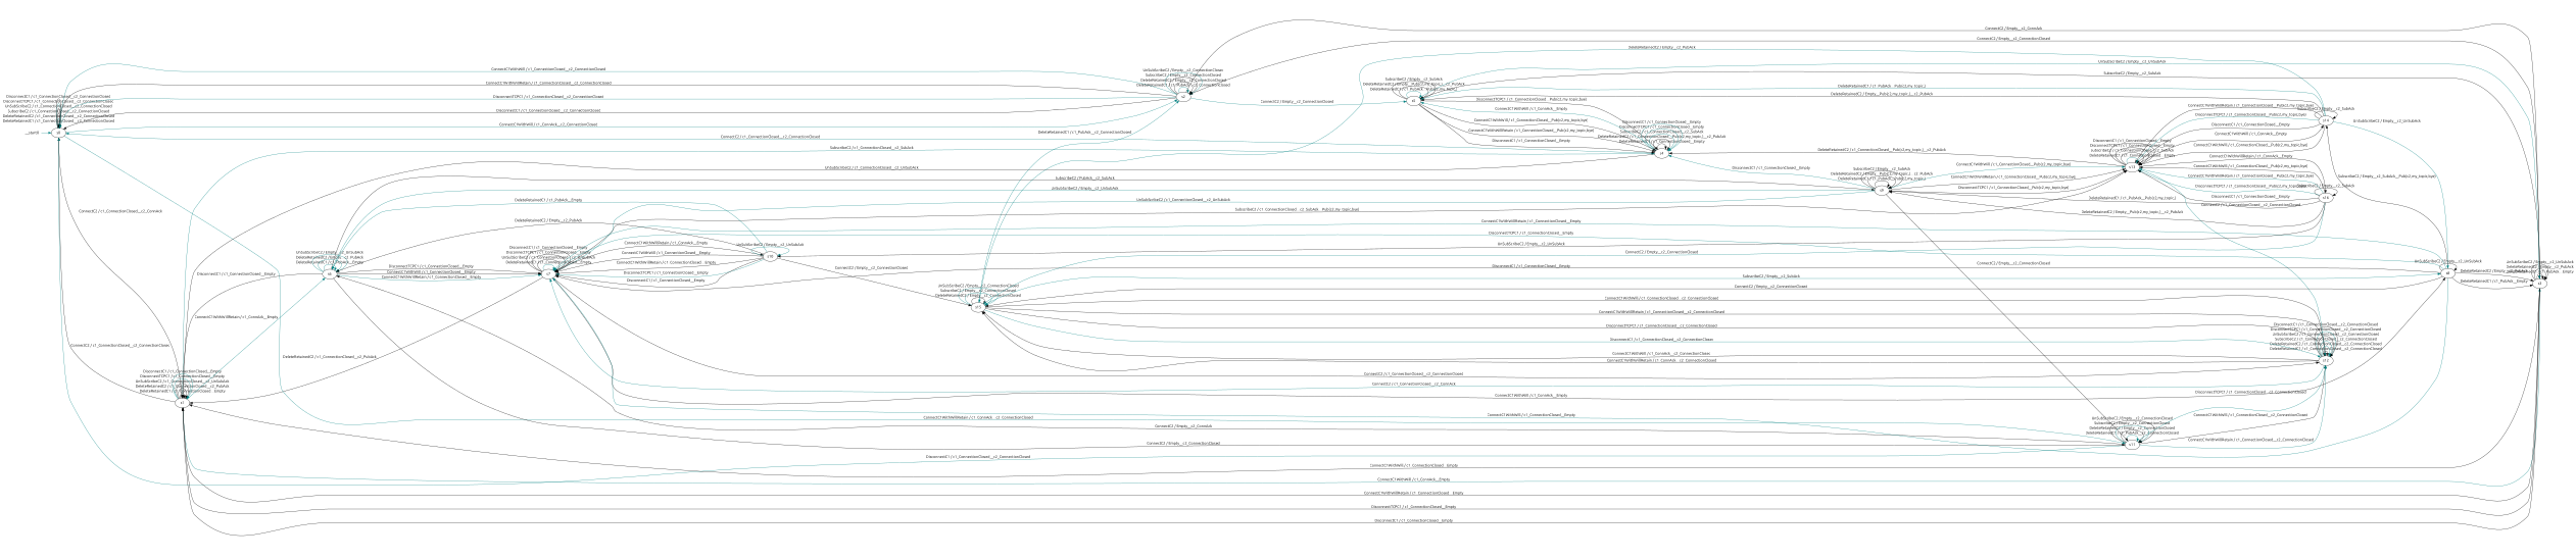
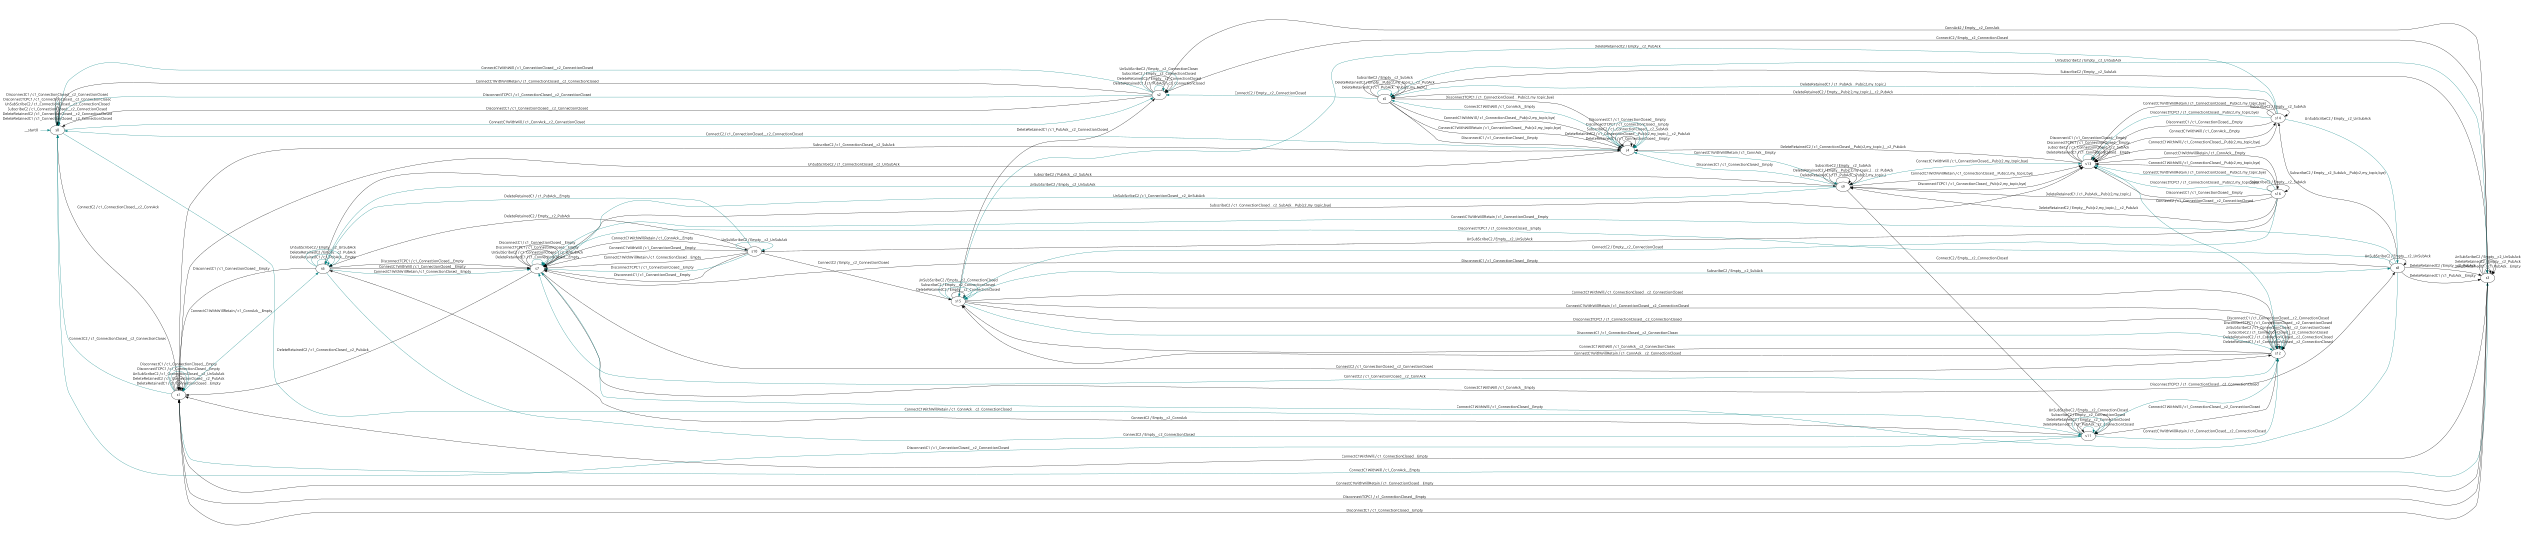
  digraph {
    fontname=Ubuntu
    rankdir=LR
    node [fontname=Ubuntu]
    edge [color=black fontname=Ubuntu]
    n1 [label=s0]
    n2 [label=s1]
    n3 [label=s2]
    n4 [label=s11]
    n5 [label=s3]
    n6 [label=s4]
    n7 [label=s6]
    n8 [label=s12]
    n9 [label=s5]
    n10 [label=s9]
    n11 [label=s7]
    n12 [label=s15]
    n13 [label=s13]
    n14 [label=s8]
    n15 [label=s10]
    n16 [label=s14]
    n17 [label=s16]
    __start0 [shape=none]
    n1 -> n1 [color=teal label="DeleteRetainedC1 / c1_ConnectionClosed__c2_ConnectionClosed"]
    n1 -> n1 [color=teal label="DeleteRetainedC2 / c1_ConnectionClosed__c2_ConnectionClosed"]
    n1 -> n1 [label="SubscribeC2 / c1_ConnectionClosed__c2_ConnectionClosed"]
    n1 -> n1 [label="UnSubScribeC2 / c1_ConnectionClosed__c2_ConnectionClosed"]
    n1 -> n1 [color=teal label="DisconnectTCPC1 / c1_ConnectionClosed__c2_ConnectionClosed"]
    n1 -> n1 [label="DisconnectC1 / c1_ConnectionClosed__c2_ConnectionClosed"]
    n1 -> n2 [label="ConnectC2 / c1_ConnectionClosed__c2_ConnAck"]
    n1 -> n3 [color=teal label="ConnectC1WithWill / c1_ConnAck__c2_ConnectionClosed"]
    n1 -> n4 [color=teal label="ConnectC1WithWillRetain / c1_ConnAck__c2_ConnectionClosed"]
-   n2 -> n1 [label="ConnectC2 / c1_ConnectionClosed__c2_ConnectionClosed"]
+   n2 -> n1 [color=teal label="ConnectC2 / c1_ConnectionClosed__c2_ConnectionClosed"]
    n2 -> n2 [label="DeleteRetainedC1 / c1_ConnectionClosed__Empty"]
    n2 -> n2 [label="DeleteRetainedC2 / c1_ConnectionClosed__c2_PubAck"]
    n2 -> n2 [label="UnSubScribeC2 / c1_ConnectionClosed__c2_UnSubAck"]
    n2 -> n2 [color=teal label="DisconnectTCPC1 / c1_ConnectionClosed__Empty"]
    n2 -> n2 [color=teal label="DisconnectC1 / c1_ConnectionClosed__Empty"]
    n2 -> n5 [color=teal label="ConnectC1WithWill / c1_ConnAck__Empty"]
-   n2 -> n6 [color=teal label="SubscribeC2 / c1_ConnectionClosed__c2_SubAck"]
+   n2 -> n6 [label="SubscribeC2 / c1_ConnectionClosed__c2_SubAck"]
    n2 -> n7 [color=teal label="ConnectC1WithWillRetain / c1_ConnAck__Empty"]
    n3 -> n1 [color=teal label="ConnectC1WithWill / c1_ConnectionClosed__c2_ConnectionClosed"]
    n3 -> n1 [label="ConnectC1WithWillRetain / c1_ConnectionClosed__c2_ConnectionClosed"]
    n3 -> n1 [color=teal label="DisconnectTCPC1 / c1_ConnectionClosed__c2_ConnectionClosed"]
    n3 -> n1 [label="DisconnectC1 / c1_ConnectionClosed__c2_ConnectionClosed"]
    n3 -> n3 [color=teal label="DeleteRetainedC1 / c1_PubAck__c2_ConnectionClosed"]
    n3 -> n3 [label="DeleteRetainedC2 / Empty__c2_ConnectionClosed"]
    n3 -> n3 [label="SubscribeC2 / Empty__c2_ConnectionClosed"]
    n3 -> n3 [color=teal label="UnSubScribeC2 / Empty__c2_ConnectionClosed"]
-   n3 -> n5 [label="ConnectC2 / Empty__c2_ConnAck"]
+   n3 -> n5 [label="ConnAck2 / Empty__c2_ConnAck"]
    n4 -> n1 [color=teal label="DisconnectC1 / c1_ConnectionClosed__c2_ConnectionClosed"]
    n4 -> n4 [color=teal label="DeleteRetainedC1 / c1_PubAck__c2_ConnectionClosed"]
    n4 -> n4 [label="DeleteRetainedC2 / Empty__c2_ConnectionClosed"]
    n4 -> n4 [color=teal label="SubscribeC2 / Empty__c2_ConnectionClosed"]
    n4 -> n4 [label="UnSubScribeC2 / Empty__c2_ConnectionClosed"]
    n4 -> n7 [label="ConnectC2 / Empty__c2_ConnAck"]
    n4 -> n8 [label="ConnectC1WithWill / c1_ConnectionClosed__c2_ConnectionClosed"]
    n4 -> n8 [color=teal label="ConnectC1WithWillRetain / c1_ConnectionClosed__c2_ConnectionClosed"]
    n4 -> n8 [color=teal label="DisconnectTCPC1 / c1_ConnectionClosed__c2_ConnectionClosed"]
    n5 -> n2 [label="ConnectC1WithWill / c1_ConnectionClosed__Empty"]
    n5 -> n2 [label="ConnectC1WithWillRetain / c1_ConnectionClosed__Empty"]
    n5 -> n2 [label="DisconnectTCPC1 / c1_ConnectionClosed__Empty"]
    n5 -> n2 [label="DisconnectC1 / c1_ConnectionClosed__Empty"]
    n5 -> n3 [label="ConnectC2 / Empty__c2_ConnectionClosed"]
    n5 -> n5 [label="DeleteRetainedC1 / c1_PubAck__Empty"]
    n5 -> n5 [label="DeleteRetainedC2 / Empty__c2_PubAck"]
    n5 -> n5 [label="UnSubScribeC2 / Empty__c2_UnSubAck"]
    n5 -> n9 [label="SubscribeC2 / Empty__c2_SubAck"]
    n6 -> n1 [color=teal label="ConnectC2 / c1_ConnectionClosed__c2_ConnectionClosed"]
    n6 -> n2 [label="UnSubScribeC2 / c1_ConnectionClosed__c2_UnSubAck"]
    n6 -> n6 [label="DeleteRetainedC1 / c1_ConnectionClosed__Empty"]
    n6 -> n6 [label="DeleteRetainedC2 / c1_ConnectionClosed__Pub(c2,my_topic,)__c2_PubAck"]
    n6 -> n6 [color=teal label="SubscribeC2 / c1_ConnectionClosed__c2_SubAck"]
    n6 -> n6 [color=teal label="DisconnectTCPC1 / c1_ConnectionClosed__Empty"]
    n6 -> n6 [color=teal label="DisconnectC1 / c1_ConnectionClosed__Empty"]
    n6 -> n9 [color=teal label="ConnectC1WithWill / c1_ConnAck__Empty"]
+   n6 -> n10 [color=teal label="ConnectC1WithWillRetain / c1_ConnAck__Empty"]
    n7 -> n2 [label="DisconnectC1 / c1_ConnectionClosed__Empty"]
-   n7 -> n4 [label="ConnectC2 / Empty__c2_ConnectionClosed"]
+   n7 -> n4 [color=teal label="ConnectC2 / Empty__c2_ConnectionClosed"]
    n7 -> n7 [color=teal label="DeleteRetainedC1 / c1_PubAck__Empty"]
    n7 -> n7 [color=teal label="DeleteRetainedC2 / Empty__c2_PubAck"]
    n7 -> n7 [color=teal label="UnSubScribeC2 / Empty__c2_UnSubAck"]
    n7 -> n10 [label="SubscribeC2 / PubAck__c2_SubAck"]
    n7 -> n11 [label="ConnectC1WithWill / c1_ConnectionClosed__Empty"]
    n7 -> n11 [color=teal label="ConnectC1WithWillRetain / c1_ConnectionClosed__Empty"]
    n7 -> n11 [label="DisconnectTCPC1 / c1_ConnectionClosed__Empty"]
    n8 -> n8 [label="DeleteRetainedC1 / c1_ConnectionClosed__c2_ConnectionClosed"]
    n8 -> n8 [color=teal label="DeleteRetainedC2 / c1_ConnectionClosed__c2_ConnectionClosed"]
    n8 -> n8 [color=teal label="SubscribeC2 / c1_ConnectionClosed__c2_ConnectionClosed"]
    n8 -> n8 [label="UnSubScribeC2 / c1_ConnectionClosed__c2_ConnectionClosed"]
    n8 -> n8 [color=teal label="DisconnectTCPC1 / c1_ConnectionClosed__c2_ConnectionClosed"]
    n8 -> n8 [label="DisconnectC1 / c1_ConnectionClosed__c2_ConnectionClosed"]
    n8 -> n11 [color=teal label="ConnectC2 / c1_ConnectionClosed__c2_ConnAck"]
    n8 -> n12 [label="ConnectC1WithWill / c1_ConnAck__c2_ConnectionClosed"]
    n8 -> n12 [label="ConnectC1WithWillRetain / c1_ConnAck__c2_ConnectionClosed"]
-   n3 -> n9 [color=teal label="ConnectC2 / Empty__c2_ConnectionClosed"]
+   n9 -> n3 [color=teal label="ConnectC2 / Empty__c2_ConnectionClosed"]
    n9 -> n5 [color=teal label="UnSubScribeC2 / Empty__c2_UnSubAck"]
    n9 -> n6 [label="ConnectC1WithWill / c1_ConnectionClosed__Pub(c2,my_topic,bye)"]
    n9 -> n6 [label="ConnectC1WithWillRetain / c1_ConnectionClosed__Pub(c2,my_topic,bye)"]
    n9 -> n6 [label="DisconnectTCPC1 / c1_ConnectionClosed__Pub(c2,my_topic,bye)"]
    n9 -> n6 [label="DisconnectC1 / c1_ConnectionClosed__Empty"]
    n9 -> n9 [color=teal label="DeleteRetainedC1 / c1_PubAck__Pub(c2,my_topic,)"]
    n9 -> n9 [label="DeleteRetainedC2 / Empty__Pub(c2,my_topic,)__c2_PubAck"]
    n9 -> n9 [label="SubscribeC2 / Empty__c2_SubAck"]
    n10 -> n4 [label="ConnectC2 / Empty__c2_ConnectionClosed"]
    n10 -> n6 [color=teal label="DisconnectC1 / c1_ConnectionClosed__Empty"]
    n10 -> n7 [color=teal label="UnSubScribeC2 / Empty__c2_UnSubAck"]
    n10 -> n10 [label="DeleteRetainedC1 / c1_PubAck__Pub(c2,my_topic,)"]
    n10 -> n10 [label="DeleteRetainedC2 / Empty__Pub(c2,my_topic,)__c2_PubAck"]
    n10 -> n10 [label="SubscribeC2 / Empty__c2_SubAck"]
    n10 -> n11 [color=teal label="UnSubScribeC2 / c1_ConnectionClosed__c2_UnSubAck"]
    n10 -> n13 [color=teal label="ConnectC1WithWill / c1_ConnectionClosed__Pub(c2,my_topic,bye)"]
    n10 -> n13 [label="ConnectC1WithWillRetain / c1_ConnectionClosed__Pub(c2,my_topic,bye)"]
    n10 -> n13 [label="DisconnectTCPC1 / c1_ConnectionClosed__Pub(c2,my_topic,bye)"]
    n11 -> n2 [label="DeleteRetainedC2 / c1_ConnectionClosed__c2_PubAck"]
    n11 -> n8 [label="ConnectC2 / c1_ConnectionClosed__c2_ConnectionClosed"]
    n11 -> n11 [color=teal label="DeleteRetainedC1 / c1_ConnectionClosed__Empty"]
    n11 -> n11 [label="UnSubScribeC2 / c1_ConnectionClosed__c2_UnSubAck"]
    n11 -> n11 [label="DisconnectTCPC1 / c1_ConnectionClosed__Empty"]
    n11 -> n11 [label="DisconnectC1 / c1_ConnectionClosed__Empty"]
    n11 -> n13 [label="SubscribeC2 / c1_ConnectionClosed__c2_SubAck__Pub(c2,my_topic,bye)"]
    n11 -> n14 [label="ConnectC1WithWill / c1_ConnAck__Empty"]
    n11 -> n15 [label="ConnectC1WithWillRetain / c1_ConnAck__Empty"]
-   n12 -> n3 [color=teal label="DeleteRetainedC1 / c1_PubAck__c2_ConnectionClosed"]
+   n12 -> n3 [label="DeleteRetainedC1 / c1_PubAck__c2_ConnectionClosed"]
    n12 -> n8 [label="ConnectC1WithWill / c1_ConnectionClosed__c2_ConnectionClosed"]
    n12 -> n8 [label="ConnectC1WithWillRetain / c1_ConnectionClosed__c2_ConnectionClosed"]
    n12 -> n8 [label="DisconnectTCPC1 / c1_ConnectionClosed__c2_ConnectionClosed"]
    n12 -> n8 [color=teal label="DisconnectC1 / c1_ConnectionClosed__c2_ConnectionClosed"]
    n12 -> n12 [label="DeleteRetainedC2 / Empty__c2_ConnectionClosed"]
    n12 -> n12 [color=teal label="SubscribeC2 / Empty__c2_ConnectionClosed"]
    n12 -> n12 [color=teal label="UnSubScribeC2 / Empty__c2_ConnectionClosed"]
    n12 -> n14 [color=teal label="SubscribeC2 / Empty__c2_SubAck"]
    n13 -> n6 [label="DeleteRetainedC2 / c1_ConnectionClosed__Pub(c2,my_topic,)__c2_PubAck"]
    n13 -> n8 [color=teal label="ConnectC2 / c1_ConnectionClosed__c2_ConnectionClosed"]
    n13 -> n13 [color=teal label="DeleteRetainedC1 / c1_ConnectionClosed__Empty"]
    n13 -> n13 [label="SubscribeC2 / c1_ConnectionClosed__c2_SubAck"]
    n13 -> n13 [label="DisconnectTCPC1 / c1_ConnectionClosed__Empty"]
    n13 -> n13 [label="DisconnectC1 / c1_ConnectionClosed__Empty"]
    n13 -> n16 [label="ConnectC1WithWill / c1_ConnAck__Empty"]
    n13 -> n17 [label="ConnectC1WithWillRetain / c1_ConnAck__Empty"]
    n14 -> n5 [label="DeleteRetainedC1 / c1_PubAck__Empty"]
    n14 -> n5 [label="DeleteRetainedC2 / Empty__c2_PubAck"]
    n14 -> n11 [color=teal label="ConnectC1WithWill / c1_ConnectionClosed__Empty"]
    n14 -> n11 [color=teal label="ConnectC1WithWillRetain / c1_ConnectionClosed__Empty"]
    n14 -> n11 [color=teal label="DisconnectTCPC1 / c1_ConnectionClosed__Empty"]
    n14 -> n11 [label="DisconnectC1 / c1_ConnectionClosed__Empty"]
-   n14 -> n12 [label="ConnectC2 / Empty__c2_ConnectionClosed"]
    n14 -> n14 [label="UnSubScribeC2 / Empty__c2_UnSubAck"]
    n14 -> n16 [label="SubscribeC2 / Empty__c2_SubAck__Pub(c2,my_topic,bye)"]
    n15 -> n7 [color=teal label="DeleteRetainedC1 / c1_PubAck__Empty"]
    n15 -> n7 [label="DeleteRetainedC2 / Empty__c2_PubAck"]
    n15 -> n11 [label="ConnectC1WithWill / c1_ConnectionClosed__Empty"]
    n15 -> n11 [label="ConnectC1WithWillRetain / c1_ConnectionClosed__Empty"]
    n15 -> n11 [color=teal label="DisconnectTCPC1 / c1_ConnectionClosed__Empty"]
    n15 -> n11 [label="DisconnectC1 / c1_ConnectionClosed__Empty"]
    n15 -> n12 [label="ConnectC2 / Empty__c2_ConnectionClosed"]
    n15 -> n15 [color=teal label="UnSubScribeC2 / Empty__c2_UnSubAck"]
    n16 -> n9 [color=teal label="DeleteRetainedC1 / c1_PubAck__Pub(c2,my_topic,)"]
    n16 -> n9 [label="DeleteRetainedC2 / Empty__Pub(c2,my_topic,)__c2_PubAck"]
    n16 -> n12 [color=teal label="DeleteRetainedC2 / Empty__c2_PubAck"]
    n16 -> n13 [label="ConnectC1WithWill / c1_ConnectionClosed__Pub(c2,my_topic,bye)"]
    n16 -> n13 [label="ConnectC1WithWillRetain / c1_ConnectionClosed__Pub(c2,my_topic,bye)"]
    n16 -> n13 [color=teal label="DisconnectTCPC1 / c1_ConnectionClosed__Pub(c2,my_topic,bye)"]
    n16 -> n13 [label="DisconnectC1 / c1_ConnectionClosed__Empty"]
    n16 -> n14 [color=teal label="UnSubScribeC2 / Empty__c2_UnSubAck"]
    n16 -> n16 [label="SubscribeC2 / Empty__c2_SubAck"]
    n17 -> n10 [label="DeleteRetainedC1 / c1_PubAck__Pub(c2,my_topic,)"]
    n17 -> n10 [label="DeleteRetainedC2 / Empty__Pub(c2,my_topic,)__c2_PubAck"]
    n17 -> n12 [color=teal label="ConnectC2 / Empty__c2_ConnectionClosed"]
    n17 -> n13 [label="ConnectC1WithWill / c1_ConnectionClosed__Pub(c2,my_topic,bye)"]
    n17 -> n13 [color=teal label="ConnectC1WithWillRetain / c1_ConnectionClosed__Pub(c2,my_topic,bye)"]
    n17 -> n13 [color=teal label="DisconnectTCPC1 / c1_ConnectionClosed__Pub(c2,my_topic,bye)"]
    n17 -> n13 [label="DisconnectC1 / c1_ConnectionClosed__Empty"]
    n17 -> n15 [label="UnSubScribeC2 / Empty__c2_UnSubAck"]
    n17 -> n17 [label="SubscribeC2 / Empty__c2_SubAck"]
    __start0 -> n1 [color=teal]
  }
